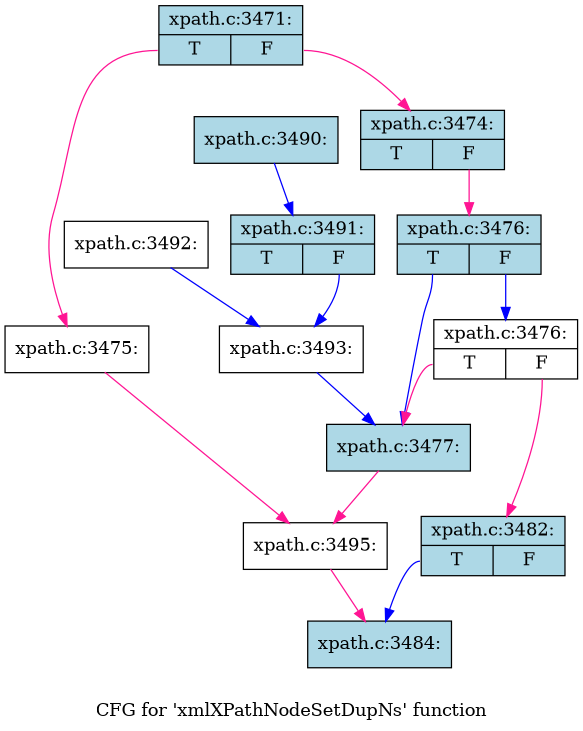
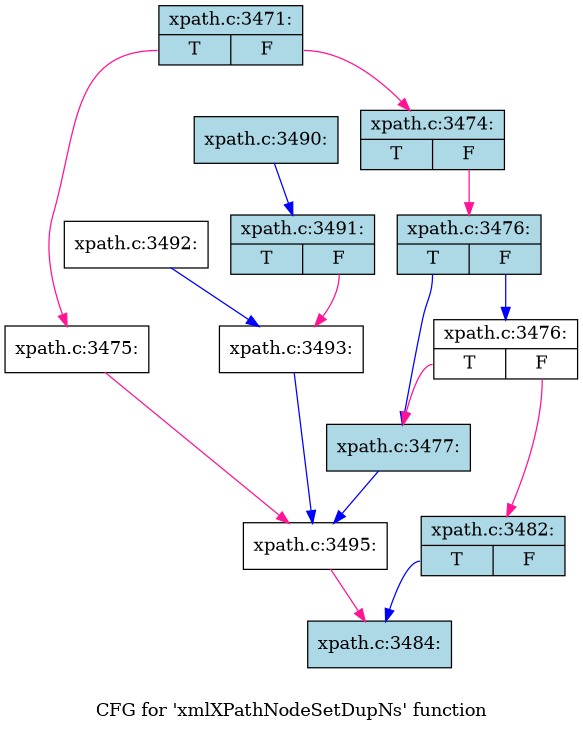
  digraph {
    label="CFG for 'xmlXPathNodeSetDupNs' function"
    node [fillcolor=lightblue shape=record style=filled]
    edge [color=deeppink tailport=s0]
    n1 [label="{xpath.c:3471:|{<s0>T|<s1>F}}"]
    n2 [fillcolor=white label="{xpath.c:3475:}"]
    n3 [label="{xpath.c:3474:|{<s0>T|<s1>F}}"]
    n4 [fillcolor=white label="{xpath.c:3495:}"]
    n5 [label="{xpath.c:3476:|{<s0>T|<s1>F}}"]
    n6 [label="{xpath.c:3484:}"]
    n7 [label="{xpath.c:3477:}"]
    n8 [fillcolor=white label="{xpath.c:3476:|{<s0>T|<s1>F}}"]
    n9 [label="{xpath.c:3482:|{<s0>T|<s1>F}}"]
    n10 [label="{xpath.c:3490:}"]
    n11 [label="{xpath.c:3491:|{<s0>T|<s1>F}}"]
    n12 [fillcolor=white label="{xpath.c:3493:}"]
    n13 [fillcolor=white label="{xpath.c:3492:}"]
    n1 -> n2
    n1 -> n3 [tailport=s1]
    n2 -> n4
    n3 -> n5 [tailport=s1]
    n4 -> n6
    n5 -> n7 [color=blue]
    n5 -> n8 [color=blue tailport=s1]
-   n7 -> n4
+   n7 -> n4 [color=blue]
    n8 -> n7
    n8 -> n9 [tailport=s1]
    n9 -> n6 [color=blue]
    n10 -> n11 [color=blue]
-   n11 -> n12 [color=blue tailport=s1]
-   n12 -> n7 [color=blue]
+   n11 -> n12 [tailport=s1]
+   n12 -> n4 [color=blue]
    n13 -> n12 [color=blue]
  }
